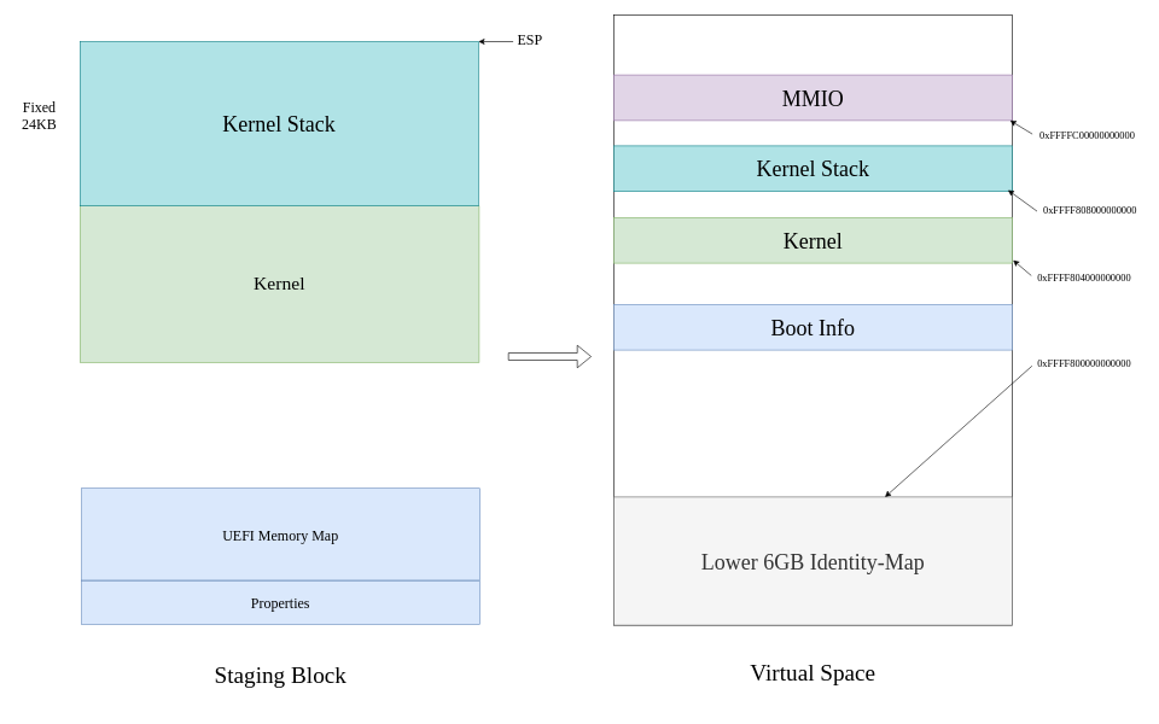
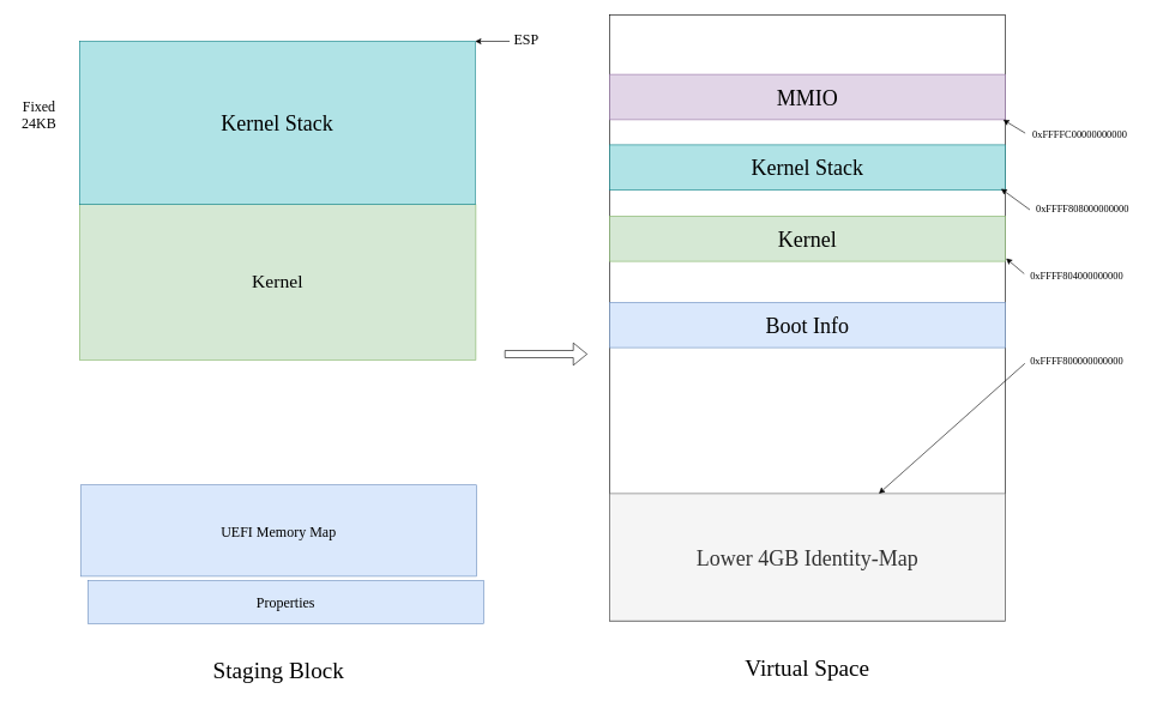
  <mxCell id="0" />
  <mxCell id="1" parent="0" />
  <mxCell id="2" value="&lt;font face=&quot;寒蝉端黑宋&quot;&gt;Kernel&lt;/font&gt;" style="rounded=0;whiteSpace=wrap;html=1;fontFamily=Courier New;fontSize=26;fillColor=#d5e8d4;strokeColor=#82b366;" parent="1" vertex="1"><mxGeometry x="110" y="284" width="551" height="216" as="geometry" /></mxCell>
- <mxCell id="3" value="&lt;span style=&quot;font-family: &amp;quot;Times New Roman&amp;quot;; font-size: 20px;&quot;&gt;Properties&lt;/span&gt;" style="rounded=0;whiteSpace=wrap;html=1;fillColor=#dae8fc;strokeColor=#6c8ebf;" parent="1" vertex="1"><mxGeometry x="112" y="802" width="550" height="60" as="geometry" /></mxCell>
+ <mxCell id="3" value="&lt;span style=&quot;font-family: &amp;quot;Times New Roman&amp;quot;; font-size: 20px;&quot;&gt;Properties&lt;/span&gt;" style="rounded=0;whiteSpace=wrap;html=1;fillColor=#dae8fc;strokeColor=#6c8ebf;" parent="1" vertex="1"><mxGeometry x="122" y="807" width="550" height="60" as="geometry" /></mxCell>
  <mxCell id="4" value="&lt;font face=&quot;Times New Roman&quot;&gt;&lt;span style=&quot;font-size: 20px;&quot;&gt;UEFI Memory Map&lt;/span&gt;&lt;/font&gt;" style="rounded=0;whiteSpace=wrap;html=1;fillColor=#dae8fc;strokeColor=#6c8ebf;" parent="1" vertex="1"><mxGeometry x="112" y="674" width="550" height="127" as="geometry" /></mxCell>
  <mxCell id="5" value="" style="rounded=0;whiteSpace=wrap;html=1;" parent="1" vertex="1"><mxGeometry x="847" y="20" width="550" height="843" as="geometry" /></mxCell>
- <mxCell id="6" value="&lt;font style=&quot;font-size: 30px;&quot; face=&quot;Times New Roman&quot;&gt;Lower 6GB Identity-Map&lt;/font&gt;" style="rounded=0;whiteSpace=wrap;html=1;fillColor=#f5f5f5;fontColor=#333333;strokeColor=#666666;" parent="1" vertex="1"><mxGeometry x="847" y="686" width="550" height="177" as="geometry" /></mxCell>
+ <mxCell id="6" value="&lt;font style=&quot;font-size: 30px;&quot; face=&quot;Times New Roman&quot;&gt;Lower 4GB Identity-Map&lt;/font&gt;" style="rounded=0;whiteSpace=wrap;html=1;fillColor=#f5f5f5;fontColor=#333333;strokeColor=#666666;" parent="1" vertex="1"><mxGeometry x="847" y="686" width="550" height="177" as="geometry" /></mxCell>
  <mxCell id="7" value="&lt;font style=&quot;font-size: 30px;&quot; face=&quot;Times New Roman&quot;&gt;Boot Info&lt;/font&gt;" style="rounded=0;whiteSpace=wrap;html=1;fillColor=#dae8fc;strokeColor=#6c8ebf;" parent="1" vertex="1"><mxGeometry x="847" y="420" width="550" height="63" as="geometry" /></mxCell>
  <mxCell id="8" value="" style="endArrow=classic;html=1;rounded=0;exitX=0.015;exitY=0.587;exitDx=0;exitDy=0;exitPerimeter=0;" parent="1" target="6" edge="1" source="9"><mxGeometry width="50" height="50" relative="1" as="geometry"><mxPoint x="1427" y="356" as="sourcePoint" /><mxPoint x="720" y="268" as="targetPoint" /></mxGeometry></mxCell>
  <mxCell id="9" value="&lt;font face=&quot;Times New Roman&quot; style=&quot;font-size: 14px;&quot;&gt;0xFFFF800000000000&lt;/font&gt;" style="text;html=1;align=center;verticalAlign=middle;resizable=0;points=[];autosize=1;strokeColor=none;fillColor=none;" parent="1" vertex="1"><mxGeometry x="1422" y="488" width="147" height="29" as="geometry" /></mxCell>
  <mxCell id="10" value="&lt;font face=&quot;Times New Roman&quot; style=&quot;font-size: 30px;&quot;&gt;Kernel Stack&lt;/font&gt;" style="rounded=0;whiteSpace=wrap;html=1;fillColor=#b0e3e6;strokeColor=#0e8088;" parent="1" vertex="1"><mxGeometry x="110" y="57" width="550" height="227" as="geometry" /></mxCell>
  <mxCell id="11" value="" style="endArrow=classic;html=1;rounded=0;entryX=1;entryY=0;entryDx=0;entryDy=0;" parent="1" target="10" edge="1"><mxGeometry width="50" height="50" relative="1" as="geometry"><mxPoint x="708" y="57" as="sourcePoint" /><mxPoint x="1046" y="359" as="targetPoint" /></mxGeometry></mxCell>
  <mxCell id="12" value="&lt;code&gt;&lt;font style=&quot;font-size: 20px;&quot; face=&quot;Times New Roman&quot;&gt;ESP&lt;/font&gt;&lt;/code&gt;" style="text;html=1;align=left;verticalAlign=middle;resizable=0;points=[];autosize=1;strokeColor=none;fillColor=none;" parent="1" vertex="1"><mxGeometry x="712" y="36" width="52" height="36" as="geometry" /></mxCell>
  <mxCell id="13" value="&lt;font face=&quot;Times New Roman&quot;&gt;&lt;span style=&quot;font-size: 20px;&quot;&gt;Fixed&amp;nbsp;&lt;/span&gt;&lt;/font&gt;&lt;div&gt;&lt;font face=&quot;Times New Roman&quot;&gt;&lt;span style=&quot;font-size: 20px;&quot;&gt;24KB&amp;nbsp;&lt;/span&gt;&lt;/font&gt;&lt;/div&gt;" style="text;html=1;align=center;verticalAlign=middle;resizable=0;points=[];autosize=1;strokeColor=none;fillColor=none;" parent="1" vertex="1"><mxGeometry x="20" y="129" width="71" height="60" as="geometry" /></mxCell>
  <mxCell id="14" value="&lt;font style=&quot;font-size: 30px;&quot; face=&quot;Times New Roman&quot;&gt;MMIO&lt;/font&gt;" style="rounded=0;whiteSpace=wrap;html=1;fillColor=#e1d5e7;strokeColor=#9673a6;" parent="1" vertex="1"><mxGeometry x="847" y="103" width="550" height="63" as="geometry" /></mxCell>
  <mxCell id="15" value="&lt;font face=&quot;Times New Roman&quot; style=&quot;font-size: 14px;&quot;&gt;0xFFFFC00000000000&amp;nbsp;&lt;/font&gt;" style="text;html=1;align=center;verticalAlign=middle;resizable=0;points=[];autosize=1;strokeColor=none;fillColor=none;" parent="1" vertex="1"><mxGeometry x="1425" y="172" width="153" height="29" as="geometry" /></mxCell>
  <mxCell id="16" value="" style="endArrow=classic;html=1;rounded=0;entryX=1;entryY=1;entryDx=0;entryDy=0;exitX=-0.002;exitY=0.438;exitDx=0;exitDy=0;exitPerimeter=0;" parent="1" edge="1" source="15"><mxGeometry width="50" height="50" relative="1" as="geometry"><mxPoint x="1424" y="172" as="sourcePoint" /><mxPoint x="1394" y="166" as="targetPoint" /></mxGeometry></mxCell>
  <mxCell id="17" value="&lt;font face=&quot;Times New Roman&quot;&gt;&lt;span style=&quot;font-size: 30px;&quot;&gt;Kernel&lt;/span&gt;&lt;/font&gt;" style="rounded=0;whiteSpace=wrap;html=1;fillColor=#d5e8d4;strokeColor=#82b366;" vertex="1" parent="1"><mxGeometry x="847" y="300" width="550" height="63" as="geometry" /></mxCell>
  <mxCell id="18" value="&lt;font face=&quot;Times New Roman&quot; style=&quot;font-size: 14px;&quot;&gt;0xFFFF804000000000&lt;/font&gt;" style="text;html=1;align=center;verticalAlign=middle;resizable=0;points=[];autosize=1;strokeColor=none;fillColor=none;" vertex="1" parent="1"><mxGeometry x="1422" y="369" width="147" height="29" as="geometry" /></mxCell>
  <mxCell id="19" value="" style="endArrow=classic;html=1;rounded=0;exitX=0.009;exitY=0.389;exitDx=0;exitDy=0;exitPerimeter=0;entryX=1.002;entryY=0.402;entryDx=0;entryDy=0;entryPerimeter=0;" edge="1" parent="1" source="18" target="5"><mxGeometry width="50" height="50" relative="1" as="geometry"><mxPoint x="1422" y="456" as="sourcePoint" /><mxPoint x="1472" y="406" as="targetPoint" /></mxGeometry></mxCell>
  <mxCell id="20" value="&lt;font face=&quot;Times New Roman&quot; style=&quot;font-size: 32px;&quot;&gt;Staging Block&lt;/font&gt;" style="text;html=1;align=center;verticalAlign=middle;whiteSpace=wrap;rounded=0;" vertex="1" parent="1"><mxGeometry x="112" y="888" width="550" height="90" as="geometry" /></mxCell>
  <mxCell id="21" value="&lt;font face=&quot;Times New Roman&quot; style=&quot;font-size: 32px;&quot;&gt;Virtual Space&lt;/font&gt;" style="text;html=1;align=center;verticalAlign=middle;whiteSpace=wrap;rounded=0;" vertex="1" parent="1"><mxGeometry x="847" y="884" width="550" height="90" as="geometry" /></mxCell>
  <mxCell id="22" value="&lt;font face=&quot;Times New Roman&quot;&gt;&lt;span style=&quot;font-size: 30px;&quot;&gt;Kernel Stack&lt;/span&gt;&lt;/font&gt;" style="rounded=0;whiteSpace=wrap;html=1;fillColor=#b0e3e6;strokeColor=#0e8088;" vertex="1" parent="1"><mxGeometry x="847" y="201" width="550" height="63" as="geometry" /></mxCell>
  <mxCell id="23" value="&lt;font face=&quot;Times New Roman&quot; style=&quot;font-size: 14px;&quot;&gt;0xFFFF808000000000&lt;/font&gt;" style="text;html=1;align=center;verticalAlign=middle;resizable=0;points=[];autosize=1;strokeColor=none;fillColor=none;" vertex="1" parent="1"><mxGeometry x="1430" y="276" width="147" height="29" as="geometry" /></mxCell>
  <mxCell id="24" value="" style="endArrow=classic;html=1;rounded=0;exitX=0.008;exitY=0.528;exitDx=0;exitDy=0;exitPerimeter=0;" edge="1" parent="1" source="23"><mxGeometry width="50" height="50" relative="1" as="geometry"><mxPoint x="1439" y="292" as="sourcePoint" /><mxPoint x="1391" y="262" as="targetPoint" /></mxGeometry></mxCell>
  <mxCell id="25" value="" style="shape=flexArrow;endArrow=classic;html=1;rounded=0;" edge="1" parent="1"><mxGeometry width="50" height="50" relative="1" as="geometry"><mxPoint x="701" y="492" as="sourcePoint" /><mxPoint x="816" y="492" as="targetPoint" /></mxGeometry></mxCell>
